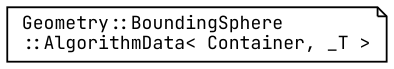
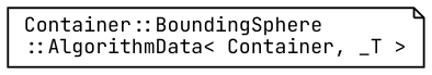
  digraph {
    rankdir=LR
    fontname="JetBrains Mono"
-   n1 [color=black fillcolor=white fontname="JetBrains Mono" fontsize=10 height=0.2 label="Geometry::BoundingSphere\l::AlgorithmData\< Container, _T \>" shape=note style=filled width=0.4]
+   n1 [color=black fillcolor=white fontname="JetBrains Mono" fontsize=10 height=0.2 label="Container::BoundingSphere\l::AlgorithmData\< Container, _T \>" shape=note style=filled width=0.4]
  }
